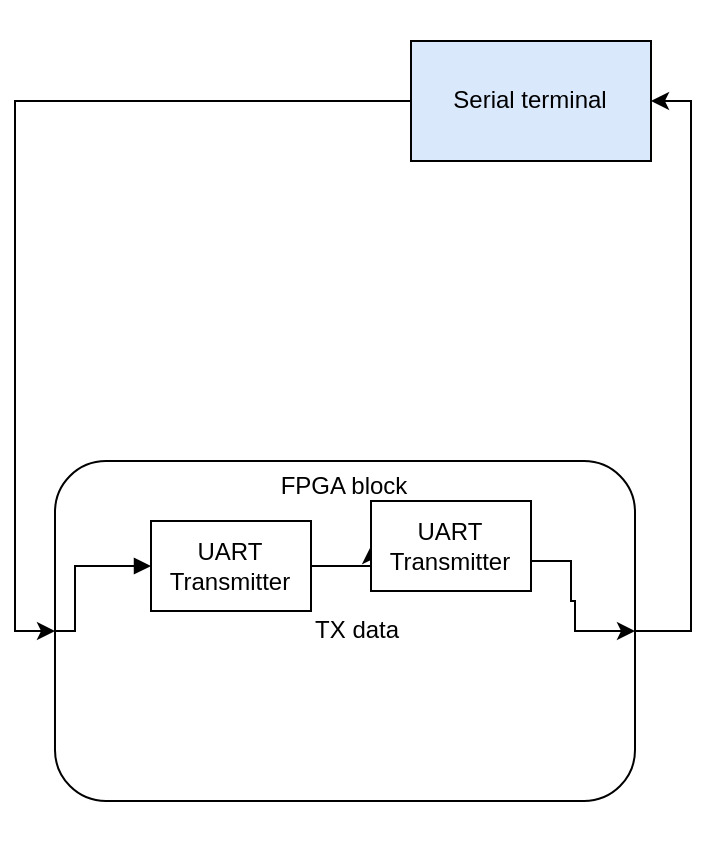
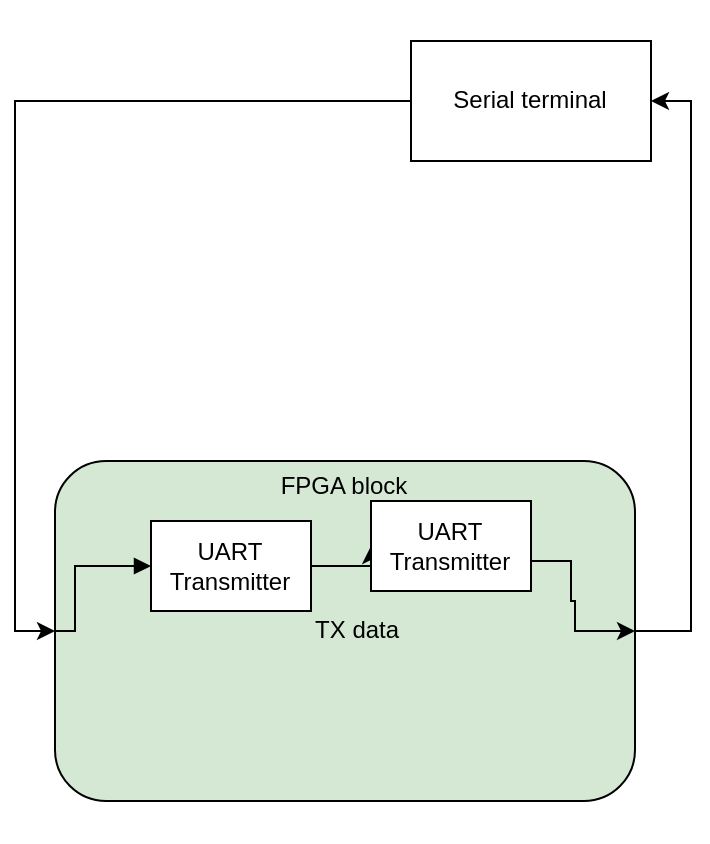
  <mxCell id="0" />
  <mxCell id="1" parent="0" />
  <mxCell id="2" style="edgeStyle=orthogonalEdgeStyle;rounded=0;orthogonalLoop=1;jettySize=auto;html=1;exitX=1;exitY=0.5;exitDx=0;exitDy=0;entryX=0;entryY=0.5;entryDx=0;entryDy=0;" edge="1" parent="1" source="3" target="5"><mxGeometry relative="1" as="geometry" /></mxCell>
- <mxCell id="3" value="Serial terminal" style="rounded=0;whiteSpace=wrap;html=1;direction=west;labelBackgroundColor=none;fillColor=#dae8fc;" vertex="1" parent="1"><mxGeometry x="198" y="20" width="120" height="60" as="geometry" /></mxCell>
+ <mxCell id="3" value="Serial terminal" style="rounded=0;whiteSpace=wrap;html=1;direction=west;labelBackgroundColor=none;" vertex="1" parent="1"><mxGeometry x="198" y="20" width="120" height="60" as="geometry" /></mxCell>
  <mxCell id="4" style="edgeStyle=orthogonalEdgeStyle;rounded=0;orthogonalLoop=1;jettySize=auto;html=1;exitX=1;exitY=0.5;exitDx=0;exitDy=0;entryX=0;entryY=0.5;entryDx=0;entryDy=0;" edge="1" parent="1" source="5" target="3"><mxGeometry relative="1" as="geometry" /></mxCell>
- <mxCell id="5" value="FPGA block&lt;div&gt;&lt;br&gt;&lt;/div&gt;&lt;div&gt;&lt;br&gt;&lt;/div&gt;&lt;div&gt;&lt;br&gt;&lt;/div&gt;&lt;div&gt;&lt;br&gt;&lt;/div&gt;&lt;div&gt;&amp;nbsp; &amp;nbsp; TX data&lt;/div&gt;&lt;div&gt;&lt;br&gt;&lt;/div&gt;&lt;div&gt;&lt;br&gt;&lt;/div&gt;&lt;div&gt;&lt;br&gt;&lt;/div&gt;&lt;div&gt;&lt;br&gt;&lt;/div&gt;&lt;div&gt;&lt;br&gt;&lt;/div&gt;" style="rounded=1;whiteSpace=wrap;html=1;labelBackgroundColor=none;" vertex="1" parent="1"><mxGeometry x="20" y="230" width="290" height="170" as="geometry" /></mxCell>
+ <mxCell id="5" value="FPGA block&lt;div&gt;&lt;br&gt;&lt;/div&gt;&lt;div&gt;&lt;br&gt;&lt;/div&gt;&lt;div&gt;&lt;br&gt;&lt;/div&gt;&lt;div&gt;&lt;br&gt;&lt;/div&gt;&lt;div&gt;&amp;nbsp; &amp;nbsp; TX data&lt;/div&gt;&lt;div&gt;&lt;br&gt;&lt;/div&gt;&lt;div&gt;&lt;br&gt;&lt;/div&gt;&lt;div&gt;&lt;br&gt;&lt;/div&gt;&lt;div&gt;&lt;br&gt;&lt;/div&gt;&lt;div&gt;&lt;br&gt;&lt;/div&gt;" style="rounded=1;whiteSpace=wrap;html=1;labelBackgroundColor=none;fillColor=#d5e8d4;" vertex="1" parent="1"><mxGeometry x="20" y="230" width="290" height="170" as="geometry" /></mxCell>
  <mxCell id="6" style="edgeStyle=orthogonalEdgeStyle;rounded=0;orthogonalLoop=1;jettySize=auto;html=1;exitX=1;exitY=0.5;exitDx=0;exitDy=0;entryX=0;entryY=0.5;entryDx=0;entryDy=0;" edge="1" parent="1" source="7" target="10"><mxGeometry relative="1" as="geometry" /></mxCell>
  <mxCell id="7" value="UART Transmitter" style="rounded=0;whiteSpace=wrap;html=1;labelBackgroundColor=none;" vertex="1" parent="1"><mxGeometry x="68" y="260" width="80" height="45" as="geometry" /></mxCell>
  <mxCell id="8" value="" style="endArrow=block;endFill=1;html=1;edgeStyle=orthogonalEdgeStyle;align=left;verticalAlign=top;rounded=0;entryX=0;entryY=0.5;entryDx=0;entryDy=0;exitX=0;exitY=0.5;exitDx=0;exitDy=0;" edge="1" parent="1" source="5" target="7"><mxGeometry x="-1" relative="1" as="geometry"><mxPoint x="-2" y="295" as="sourcePoint" /><mxPoint x="78" y="296" as="targetPoint" /><Array as="points"><mxPoint x="30" y="315" /><mxPoint x="30" y="283" /></Array></mxGeometry></mxCell>
  <mxCell id="9" style="edgeStyle=orthogonalEdgeStyle;rounded=0;orthogonalLoop=1;jettySize=auto;html=1;exitX=1;exitY=0.5;exitDx=0;exitDy=0;entryX=1;entryY=0.5;entryDx=0;entryDy=0;" edge="1" parent="1" source="10" target="5"><mxGeometry relative="1" as="geometry"><Array as="points"><mxPoint x="258" y="280" /><mxPoint x="278" y="280" /><mxPoint x="278" y="300" /><mxPoint x="280" y="300" /><mxPoint x="280" y="315" /></Array></mxGeometry></mxCell>
  <mxCell id="10" value="UART Transmitter" style="rounded=0;whiteSpace=wrap;html=1;labelBackgroundColor=none;" vertex="1" parent="1"><mxGeometry x="178" y="250" width="80" height="45" as="geometry" /></mxCell>
